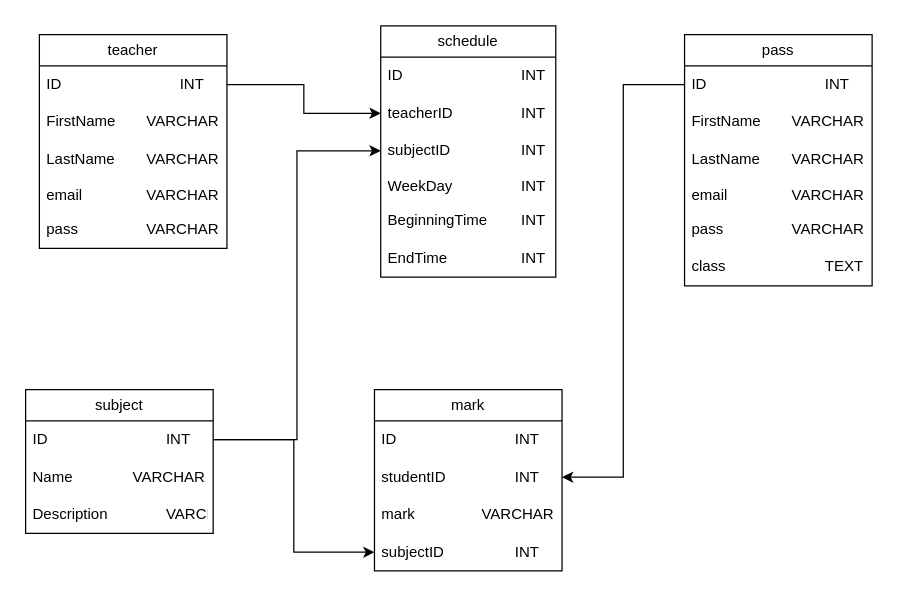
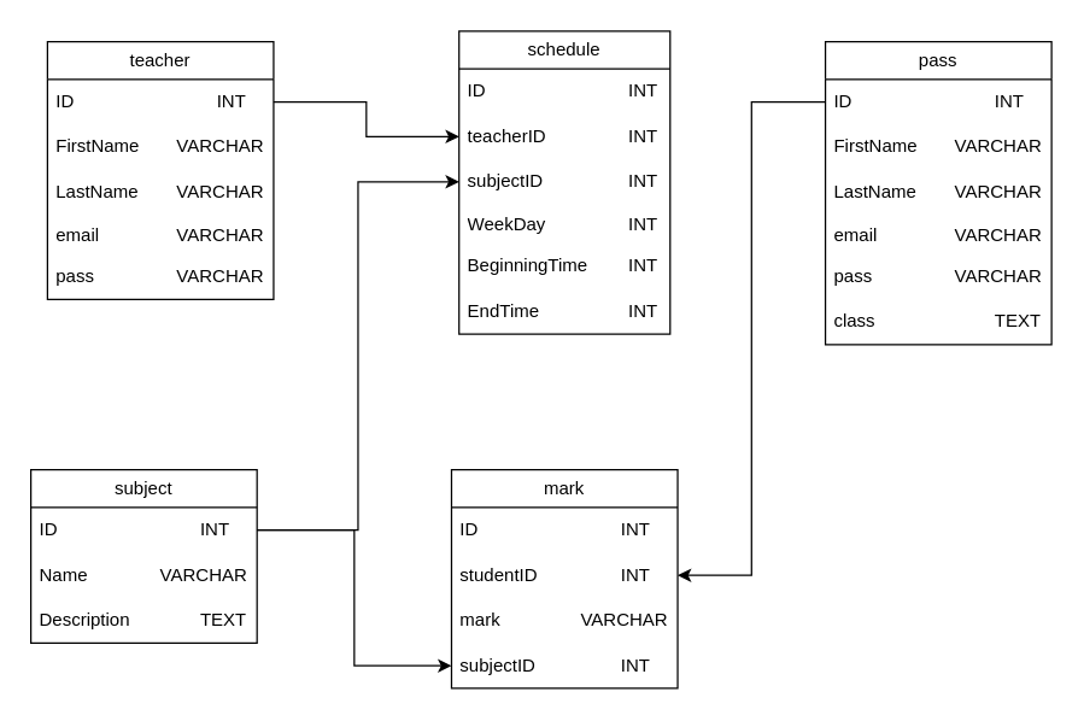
  <mxCell id="0" />
  <mxCell id="1" parent="0" />
  <mxCell id="2" value="schedule" style="swimlane;fontStyle=0;childLayout=stackLayout;horizontal=1;startSize=25;horizontalStack=0;resizeParent=1;resizeParentMax=0;resizeLast=0;collapsible=1;marginBottom=0;whiteSpace=wrap;html=1;" parent="1" vertex="1"><mxGeometry x="304" y="20" width="140" height="201" as="geometry"><mxRectangle x="344" y="510" width="90" height="30" as="alternateBounds" /></mxGeometry></mxCell>
  <mxCell id="3" value="ID&lt;span style=&quot;white-space: pre;&quot;&gt;&#09;&lt;/span&gt;&lt;span style=&quot;white-space: pre;&quot;&gt;&#09;&lt;/span&gt;&lt;span style=&quot;white-space: pre;&quot;&gt;&#09;&lt;/span&gt;&lt;span style=&quot;white-space: pre;&quot;&gt;&#09;&lt;/span&gt;INT" style="text;strokeColor=none;fillColor=none;align=left;verticalAlign=middle;spacingLeft=4;spacingRight=4;overflow=hidden;points=[[0,0.5],[1,0.5]];portConstraint=eastwest;rotatable=0;whiteSpace=wrap;html=1;" parent="2" vertex="1"><mxGeometry y="25" width="140" height="30" as="geometry" /></mxCell>
  <mxCell id="4" value="teacherID&lt;span style=&quot;white-space: pre;&quot;&gt;&#09;&lt;/span&gt;&lt;span style=&quot;white-space: pre;&quot;&gt;&#09;&lt;/span&gt;INT" style="text;strokeColor=none;fillColor=none;align=left;verticalAlign=middle;spacingLeft=4;spacingRight=4;overflow=hidden;points=[[0,0.5],[1,0.5]];portConstraint=eastwest;rotatable=0;whiteSpace=wrap;html=1;" parent="2" vertex="1"><mxGeometry y="55" width="140" height="30" as="geometry" /></mxCell>
  <mxCell id="5" value="subjectID&lt;span style=&quot;white-space: pre;&quot;&gt;&#09;&lt;/span&gt;&lt;span style=&quot;white-space: pre;&quot;&gt;&#09;&lt;span style=&quot;white-space: pre;&quot;&gt;&#09;&lt;/span&gt;&lt;/span&gt;INT" style="text;strokeColor=none;fillColor=none;align=left;verticalAlign=middle;spacingLeft=4;spacingRight=4;overflow=hidden;points=[[0,0.5],[1,0.5]];portConstraint=eastwest;rotatable=0;whiteSpace=wrap;html=1;" parent="2" vertex="1"><mxGeometry y="85" width="140" height="30" as="geometry" /></mxCell>
  <mxCell id="6" value="WeekDay&lt;span style=&quot;white-space: pre;&quot;&gt;&#09;&lt;/span&gt;&lt;span style=&quot;white-space: pre;&quot;&gt;&#09;&lt;/span&gt;INT" style="text;strokeColor=none;fillColor=none;align=left;verticalAlign=top;spacingLeft=4;spacingRight=4;overflow=hidden;rotatable=0;points=[[0,0.5],[1,0.5]];portConstraint=eastwest;whiteSpace=wrap;html=1;" parent="2" vertex="1"><mxGeometry y="115" width="140" height="26" as="geometry" /></mxCell>
  <mxCell id="7" value="BeginningTime&lt;span style=&quot;white-space: pre;&quot;&gt;&#09;&lt;/span&gt;INT" style="text;strokeColor=none;fillColor=none;align=left;verticalAlign=middle;spacingLeft=4;spacingRight=4;overflow=hidden;points=[[0,0.5],[1,0.5]];portConstraint=eastwest;rotatable=0;whiteSpace=wrap;html=1;" parent="2" vertex="1"><mxGeometry y="141" width="140" height="30" as="geometry" /></mxCell>
  <mxCell id="8" value="EndTime&lt;span style=&quot;white-space: pre;&quot;&gt;&#09;&lt;/span&gt;&lt;span style=&quot;white-space: pre;&quot;&gt;&#09;&lt;/span&gt;&lt;span style=&quot;white-space: pre;&quot;&gt;&#09;&lt;/span&gt;INT" style="text;strokeColor=none;fillColor=none;align=left;verticalAlign=middle;spacingLeft=4;spacingRight=4;overflow=hidden;points=[[0,0.5],[1,0.5]];portConstraint=eastwest;rotatable=0;whiteSpace=wrap;html=1;" parent="2" vertex="1"><mxGeometry y="171" width="140" height="30" as="geometry" /></mxCell>
  <mxCell id="9" value="pass" style="swimlane;fontStyle=0;childLayout=stackLayout;horizontal=1;startSize=25;horizontalStack=0;resizeParent=1;resizeParentMax=0;resizeLast=0;collapsible=1;marginBottom=0;whiteSpace=wrap;html=1;" parent="1" vertex="1"><mxGeometry x="547" y="27" width="150" height="201" as="geometry"><mxRectangle x="344" y="510" width="90" height="30" as="alternateBounds" /></mxGeometry></mxCell>
  <mxCell id="10" value="ID&lt;span style=&quot;white-space: pre;&quot;&gt;&#09;&lt;/span&gt;&lt;span style=&quot;white-space: pre;&quot;&gt;&#09;&lt;/span&gt;&lt;span style=&quot;white-space: pre;&quot;&gt;&#09;&lt;/span&gt;&lt;span style=&quot;white-space: pre;&quot;&gt;&#09;&lt;/span&gt;INT" style="text;strokeColor=none;fillColor=none;align=left;verticalAlign=middle;spacingLeft=4;spacingRight=4;overflow=hidden;points=[[0,0.5],[1,0.5]];portConstraint=eastwest;rotatable=0;whiteSpace=wrap;html=1;" parent="9" vertex="1"><mxGeometry y="25" width="150" height="30" as="geometry" /></mxCell>
  <mxCell id="11" value="FirstName&lt;span style=&quot;white-space: pre;&quot;&gt;&#09;&lt;/span&gt;VARCHAR" style="text;strokeColor=none;fillColor=none;align=left;verticalAlign=middle;spacingLeft=4;spacingRight=4;overflow=hidden;points=[[0,0.5],[1,0.5]];portConstraint=eastwest;rotatable=0;whiteSpace=wrap;html=1;" parent="9" vertex="1"><mxGeometry y="55" width="150" height="30" as="geometry" /></mxCell>
  <mxCell id="12" value="LastName&lt;span style=&quot;white-space: pre;&quot;&gt;&#09;V&lt;/span&gt;ARCHAR" style="text;strokeColor=none;fillColor=none;align=left;verticalAlign=middle;spacingLeft=4;spacingRight=4;overflow=hidden;points=[[0,0.5],[1,0.5]];portConstraint=eastwest;rotatable=0;whiteSpace=wrap;html=1;" parent="9" vertex="1"><mxGeometry y="85" width="150" height="30" as="geometry" /></mxCell>
  <mxCell id="13" value="email&lt;span style=&quot;white-space: pre;&quot;&gt;&#09;&lt;/span&gt;&lt;span style=&quot;white-space: pre;&quot;&gt;&#09;&lt;/span&gt;VARCHAR" style="text;strokeColor=none;fillColor=none;align=left;verticalAlign=top;spacingLeft=4;spacingRight=4;overflow=hidden;rotatable=0;points=[[0,0.5],[1,0.5]];portConstraint=eastwest;whiteSpace=wrap;html=1;" parent="9" vertex="1"><mxGeometry y="115" width="150" height="26" as="geometry" /></mxCell>
  <mxCell id="14" value="pass&lt;span style=&quot;white-space: pre;&quot;&gt;&#09;&lt;/span&gt;&lt;span style=&quot;white-space: pre;&quot;&gt;&#09;&lt;/span&gt;VARCHAR" style="text;strokeColor=none;fillColor=none;align=left;verticalAlign=middle;spacingLeft=4;spacingRight=4;overflow=hidden;points=[[0,0.5],[1,0.5]];portConstraint=eastwest;rotatable=0;whiteSpace=wrap;html=1;" parent="9" vertex="1"><mxGeometry y="141" width="150" height="30" as="geometry" /></mxCell>
  <mxCell id="15" value="class&lt;span style=&quot;white-space: pre;&quot;&gt;&#09;&lt;/span&gt;&lt;span style=&quot;white-space: pre;&quot;&gt;&#09;&lt;/span&gt;&lt;span style=&quot;white-space: pre;&quot;&gt;&#09;&lt;/span&gt;TEXT" style="text;strokeColor=none;fillColor=none;align=left;verticalAlign=middle;spacingLeft=4;spacingRight=4;overflow=hidden;points=[[0,0.5],[1,0.5]];portConstraint=eastwest;rotatable=0;whiteSpace=wrap;html=1;" parent="9" vertex="1"><mxGeometry y="171" width="150" height="30" as="geometry" /></mxCell>
  <mxCell id="16" value="teacher" style="swimlane;fontStyle=0;childLayout=stackLayout;horizontal=1;startSize=25;horizontalStack=0;resizeParent=1;resizeParentMax=0;resizeLast=0;collapsible=1;marginBottom=0;whiteSpace=wrap;html=1;" parent="1" vertex="1"><mxGeometry x="31" y="27" width="150" height="171" as="geometry"><mxRectangle x="344" y="510" width="90" height="30" as="alternateBounds" /></mxGeometry></mxCell>
  <mxCell id="17" value="ID&lt;span style=&quot;white-space: pre;&quot;&gt;&#09;&lt;/span&gt;&lt;span style=&quot;white-space: pre;&quot;&gt;&#09;&lt;/span&gt;&lt;span style=&quot;white-space: pre;&quot;&gt;&#09;&lt;/span&gt;&lt;span style=&quot;white-space: pre;&quot;&gt;&#09;&lt;/span&gt;INT" style="text;strokeColor=none;fillColor=none;align=left;verticalAlign=middle;spacingLeft=4;spacingRight=4;overflow=hidden;points=[[0,0.5],[1,0.5]];portConstraint=eastwest;rotatable=0;whiteSpace=wrap;html=1;" parent="16" vertex="1"><mxGeometry y="25" width="150" height="30" as="geometry" /></mxCell>
  <mxCell id="18" value="FirstName&lt;span style=&quot;white-space: pre;&quot;&gt;&#09;&lt;/span&gt;VARCHAR" style="text;strokeColor=none;fillColor=none;align=left;verticalAlign=middle;spacingLeft=4;spacingRight=4;overflow=hidden;points=[[0,0.5],[1,0.5]];portConstraint=eastwest;rotatable=0;whiteSpace=wrap;html=1;" parent="16" vertex="1"><mxGeometry y="55" width="150" height="30" as="geometry" /></mxCell>
  <mxCell id="19" value="LastName&lt;span data-darkreader-inline-color=&quot;&quot; data-darkreader-inline-bgcolor=&quot;&quot; style=&quot;background-color: initial; color: rgb(0, 0, 0); white-space: pre; --darkreader-inline-bgcolor: initial; --darkreader-inline-color: #e8e6e3;&quot;&gt;&#09;V&lt;/span&gt;&lt;span data-darkreader-inline-color=&quot;&quot; data-darkreader-inline-bgcolor=&quot;&quot; style=&quot;background-color: initial; color: rgb(0, 0, 0); --darkreader-inline-bgcolor: initial; --darkreader-inline-color: #e8e6e3;&quot;&gt;ARCHAR&lt;/span&gt;" style="text;strokeColor=none;fillColor=none;align=left;verticalAlign=middle;spacingLeft=4;spacingRight=4;overflow=hidden;points=[[0,0.5],[1,0.5]];portConstraint=eastwest;rotatable=0;whiteSpace=wrap;html=1;" parent="16" vertex="1"><mxGeometry y="85" width="150" height="30" as="geometry" /></mxCell>
  <mxCell id="20" value="email&lt;span style=&quot;white-space: pre;&quot;&gt;&#09;&lt;/span&gt;&lt;span style=&quot;white-space: pre;&quot;&gt;&#09;&lt;/span&gt;VARCHAR" style="text;strokeColor=none;fillColor=none;align=left;verticalAlign=top;spacingLeft=4;spacingRight=4;overflow=hidden;rotatable=0;points=[[0,0.5],[1,0.5]];portConstraint=eastwest;whiteSpace=wrap;html=1;" parent="16" vertex="1"><mxGeometry y="115" width="150" height="26" as="geometry" /></mxCell>
  <mxCell id="21" value="pass&lt;span style=&quot;white-space: pre;&quot;&gt;&#09;&lt;/span&gt;&lt;span style=&quot;white-space: pre;&quot;&gt;&#09;&lt;/span&gt;VARCHAR" style="text;strokeColor=none;fillColor=none;align=left;verticalAlign=middle;spacingLeft=4;spacingRight=4;overflow=hidden;points=[[0,0.5],[1,0.5]];portConstraint=eastwest;rotatable=0;whiteSpace=wrap;html=1;" parent="16" vertex="1"><mxGeometry y="141" width="150" height="30" as="geometry" /></mxCell>
  <mxCell id="22" value="subject" style="swimlane;fontStyle=0;childLayout=stackLayout;horizontal=1;startSize=25;horizontalStack=0;resizeParent=1;resizeParentMax=0;resizeLast=0;collapsible=1;marginBottom=0;whiteSpace=wrap;html=1;" parent="1" vertex="1"><mxGeometry x="20" y="311" width="150" height="115" as="geometry"><mxRectangle x="344" y="510" width="90" height="30" as="alternateBounds" /></mxGeometry></mxCell>
  <mxCell id="23" value="ID&lt;span style=&quot;white-space: pre;&quot;&gt;&#09;&lt;/span&gt;&lt;span style=&quot;white-space: pre;&quot;&gt;&#09;&lt;/span&gt;&lt;span style=&quot;white-space: pre;&quot;&gt;&#09;&lt;span style=&quot;white-space: pre;&quot;&gt;&#09;&lt;/span&gt;&lt;/span&gt;INT" style="text;strokeColor=none;fillColor=none;align=left;verticalAlign=middle;spacingLeft=4;spacingRight=4;overflow=hidden;points=[[0,0.5],[1,0.5]];portConstraint=eastwest;rotatable=0;whiteSpace=wrap;html=1;" parent="22" vertex="1"><mxGeometry y="25" width="150" height="30" as="geometry" /></mxCell>
  <mxCell id="24" value="Name&lt;span style=&quot;white-space: pre;&quot;&gt;&#09;&lt;/span&gt;&lt;span style=&quot;white-space: pre;&quot;&gt;&#09;&lt;/span&gt;VARCHAR" style="text;strokeColor=none;fillColor=none;align=left;verticalAlign=middle;spacingLeft=4;spacingRight=4;overflow=hidden;points=[[0,0.5],[1,0.5]];portConstraint=eastwest;rotatable=0;whiteSpace=wrap;html=1;" parent="22" vertex="1"><mxGeometry y="55" width="150" height="30" as="geometry" /></mxCell>
- <mxCell id="25" value="Description&lt;span style=&quot;white-space: pre;&quot;&gt;&#09;&lt;span style=&quot;white-space: pre;&quot;&gt;&#09;&lt;/span&gt;VARCHAR&lt;/span&gt;" style="text;strokeColor=none;fillColor=none;align=left;verticalAlign=middle;spacingLeft=4;spacingRight=4;overflow=hidden;points=[[0,0.5],[1,0.5]];portConstraint=eastwest;rotatable=0;whiteSpace=wrap;html=1;" parent="22" vertex="1"><mxGeometry y="85" width="150" height="30" as="geometry" /></mxCell>
+ <mxCell id="25" value="Description&lt;span style=&quot;white-space: pre;&quot;&gt;&#09;&lt;span style=&quot;white-space: pre;&quot;&gt;&#09;&lt;/span&gt;TEXT&lt;/span&gt;" style="text;strokeColor=none;fillColor=none;align=left;verticalAlign=middle;spacingLeft=4;spacingRight=4;overflow=hidden;points=[[0,0.5],[1,0.5]];portConstraint=eastwest;rotatable=0;whiteSpace=wrap;html=1;" parent="22" vertex="1"><mxGeometry y="85" width="150" height="30" as="geometry" /></mxCell>
  <mxCell id="26" value="mark" style="swimlane;fontStyle=0;childLayout=stackLayout;horizontal=1;startSize=25;horizontalStack=0;resizeParent=1;resizeParentMax=0;resizeLast=0;collapsible=1;marginBottom=0;whiteSpace=wrap;html=1;" parent="1" vertex="1"><mxGeometry x="299" y="311" width="150" height="145" as="geometry"><mxRectangle x="344" y="510" width="90" height="30" as="alternateBounds" /></mxGeometry></mxCell>
  <mxCell id="27" value="ID&lt;span style=&quot;white-space: pre;&quot;&gt;&#09;&lt;/span&gt;&lt;span style=&quot;white-space: pre;&quot;&gt;&#09;&lt;/span&gt;&lt;span style=&quot;white-space: pre;&quot;&gt;&#09;&lt;span style=&quot;white-space: pre;&quot;&gt;&#09;&lt;/span&gt;&lt;/span&gt;INT" style="text;strokeColor=none;fillColor=none;align=left;verticalAlign=middle;spacingLeft=4;spacingRight=4;overflow=hidden;points=[[0,0.5],[1,0.5]];portConstraint=eastwest;rotatable=0;whiteSpace=wrap;html=1;" parent="26" vertex="1"><mxGeometry y="25" width="150" height="30" as="geometry" /></mxCell>
  <mxCell id="28" value="studentID&lt;span style=&quot;white-space: pre;&quot;&gt;&#09;&lt;/span&gt;&lt;span style=&quot;white-space: pre;&quot;&gt;&#09;&lt;/span&gt;&lt;span style=&quot;white-space: pre;&quot;&gt;&#09;&lt;/span&gt;INT" style="text;strokeColor=none;fillColor=none;align=left;verticalAlign=middle;spacingLeft=4;spacingRight=4;overflow=hidden;points=[[0,0.5],[1,0.5]];portConstraint=eastwest;rotatable=0;whiteSpace=wrap;html=1;" parent="26" vertex="1"><mxGeometry y="55" width="150" height="30" as="geometry" /></mxCell>
  <mxCell id="29" value="mark&lt;span style=&quot;white-space: pre;&quot;&gt;&#09;&lt;/span&gt;&lt;span style=&quot;white-space: pre;&quot;&gt;&#09;V&lt;/span&gt;ARCHAR" style="text;strokeColor=none;fillColor=none;align=left;verticalAlign=middle;spacingLeft=4;spacingRight=4;overflow=hidden;points=[[0,0.5],[1,0.5]];portConstraint=eastwest;rotatable=0;whiteSpace=wrap;html=1;" parent="26" vertex="1"><mxGeometry y="85" width="150" height="30" as="geometry" /></mxCell>
  <mxCell id="30" value="subjectID&lt;span style=&quot;white-space: pre;&quot;&gt;&#09;&lt;/span&gt;&lt;span style=&quot;white-space: pre;&quot;&gt;&#09;&lt;/span&gt;&lt;span style=&quot;white-space: pre;&quot;&gt;&#09;&lt;/span&gt;INT" style="text;strokeColor=none;fillColor=none;align=left;verticalAlign=middle;spacingLeft=4;spacingRight=4;overflow=hidden;points=[[0,0.5],[1,0.5]];portConstraint=eastwest;rotatable=0;whiteSpace=wrap;html=1;" parent="26" vertex="1"><mxGeometry y="115" width="150" height="30" as="geometry" /></mxCell>
  <mxCell id="31" style="edgeStyle=orthogonalEdgeStyle;rounded=0;orthogonalLoop=1;jettySize=auto;html=1;" edge="1" parent="1" source="17" target="4"><mxGeometry relative="1" as="geometry" /></mxCell>
  <mxCell id="32" style="edgeStyle=orthogonalEdgeStyle;rounded=0;orthogonalLoop=1;jettySize=auto;html=1;" edge="1" parent="1" source="23" target="5"><mxGeometry relative="1" as="geometry" /></mxCell>
  <mxCell id="33" style="edgeStyle=orthogonalEdgeStyle;rounded=0;orthogonalLoop=1;jettySize=auto;html=1;" edge="1" parent="1" source="10" target="28"><mxGeometry relative="1" as="geometry" /></mxCell>
  <mxCell id="34" style="edgeStyle=orthogonalEdgeStyle;rounded=0;orthogonalLoop=1;jettySize=auto;html=1;" edge="1" parent="1" source="23" target="30"><mxGeometry relative="1" as="geometry" /></mxCell>
